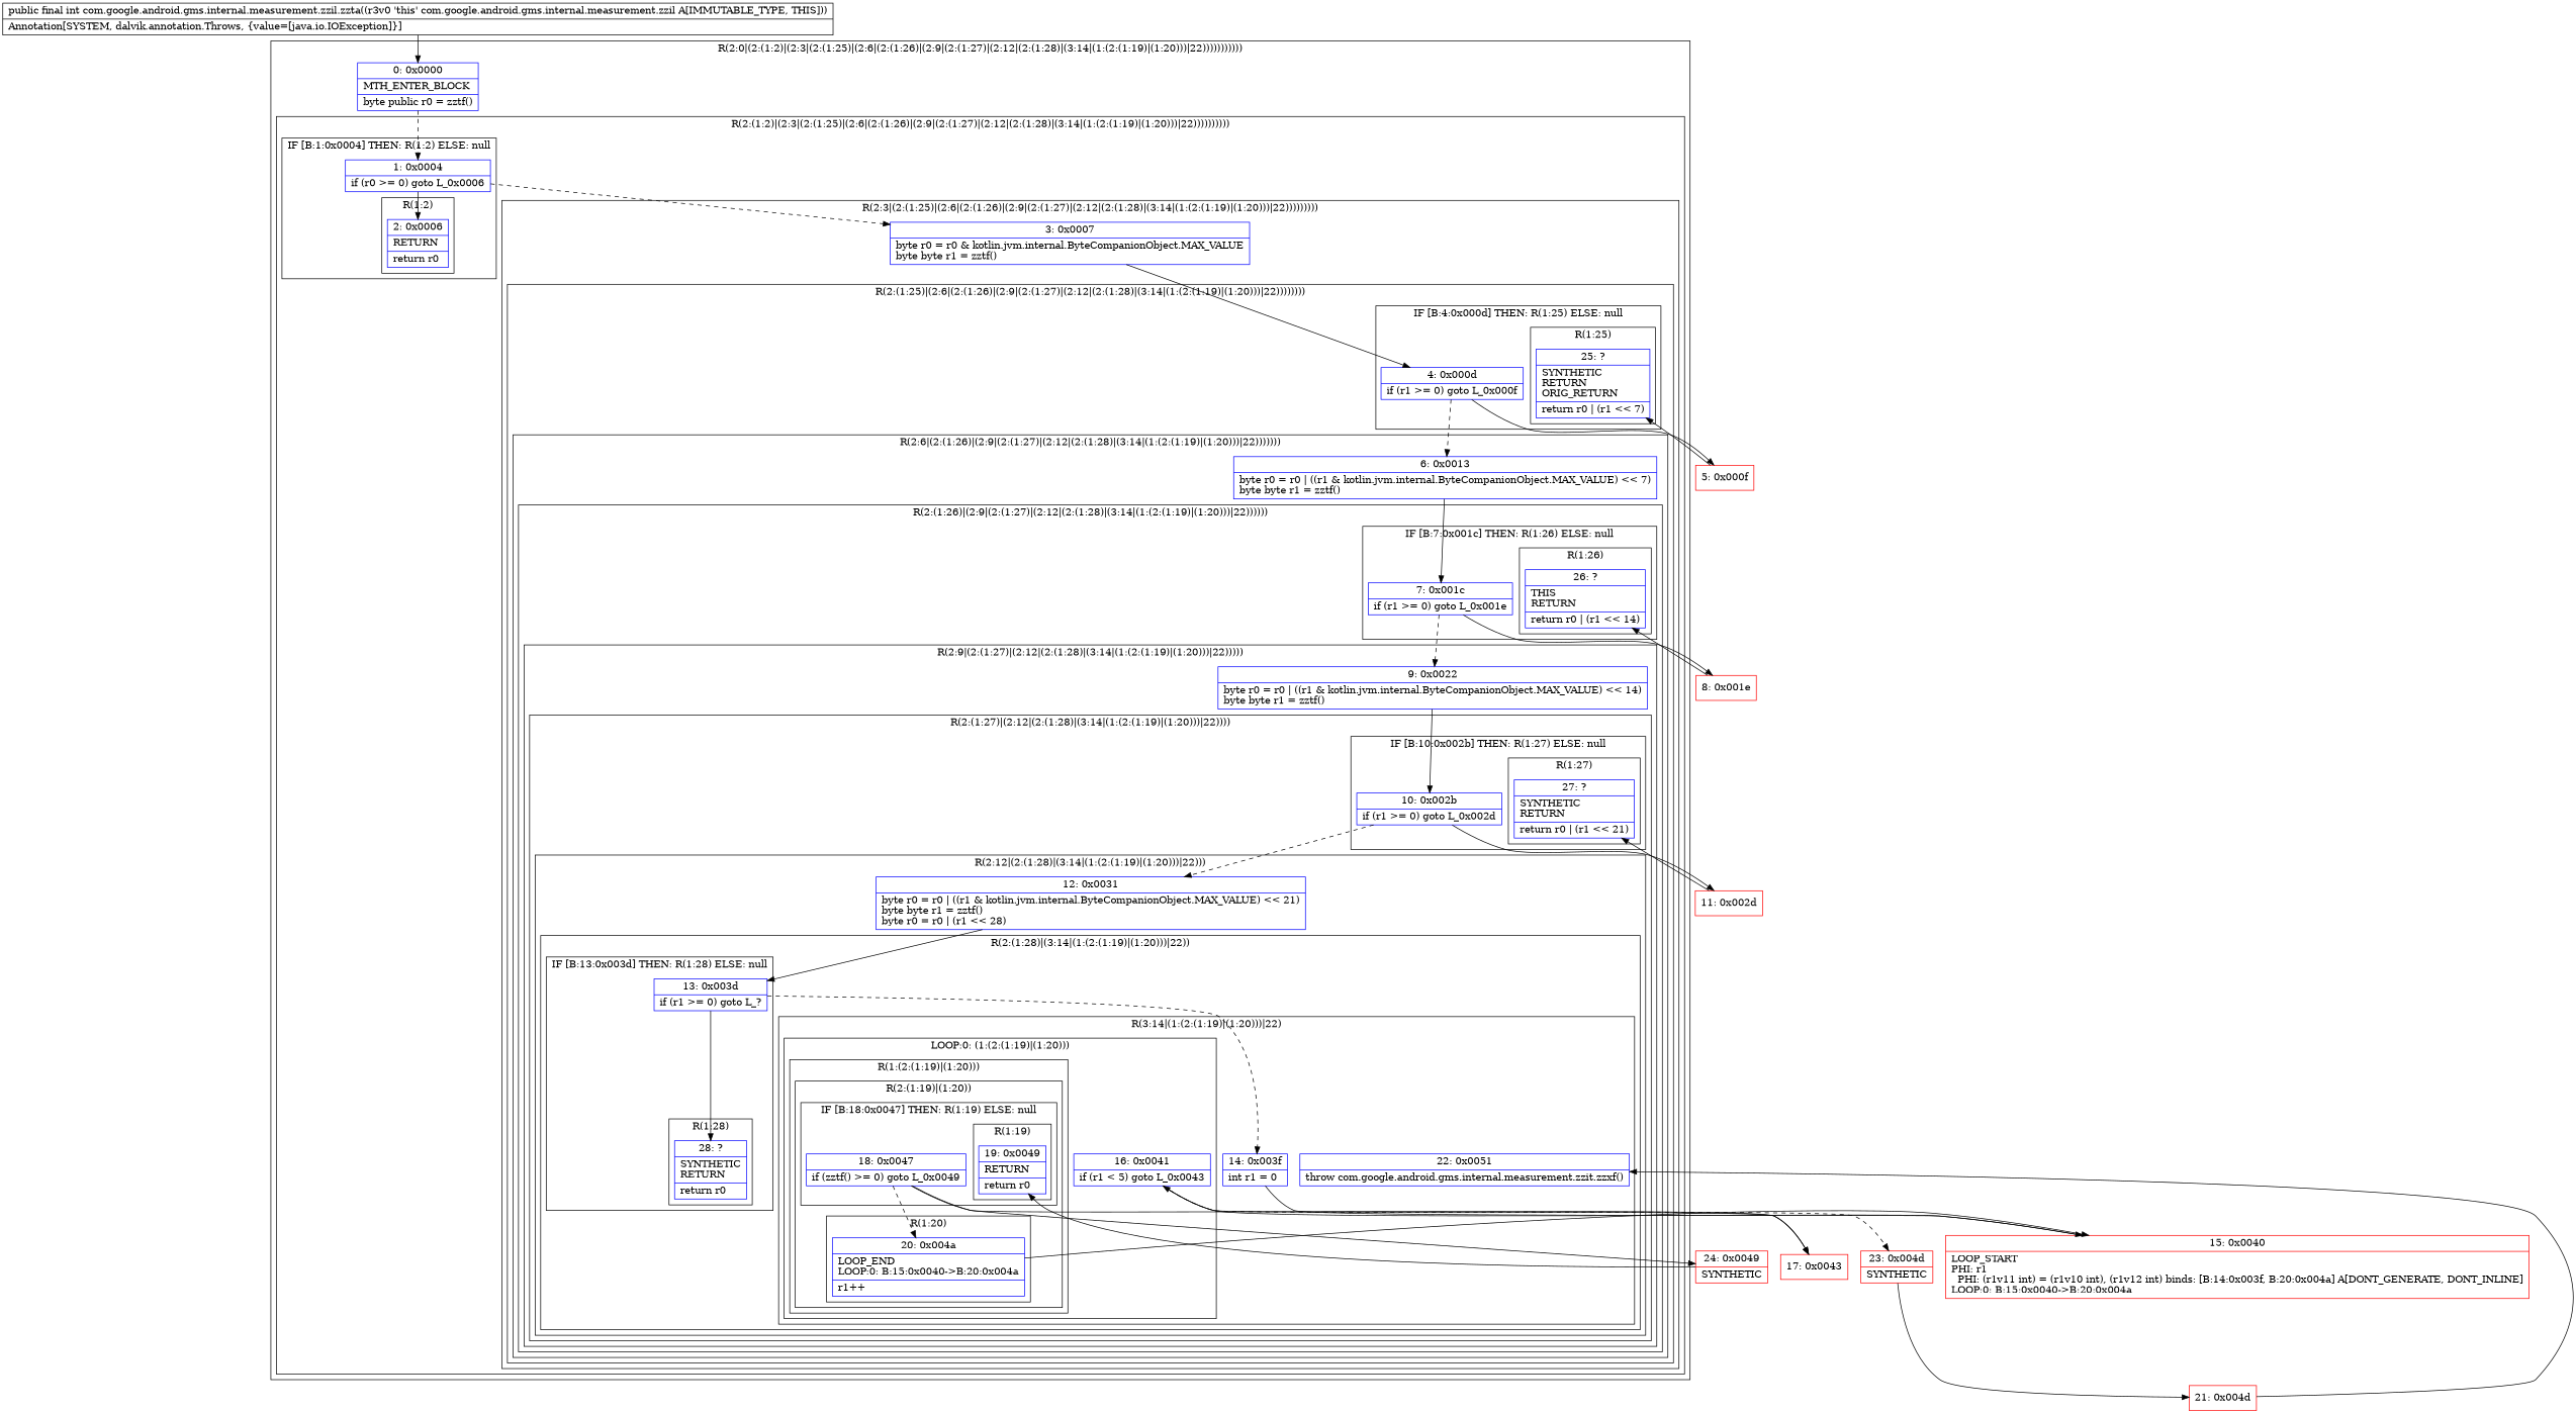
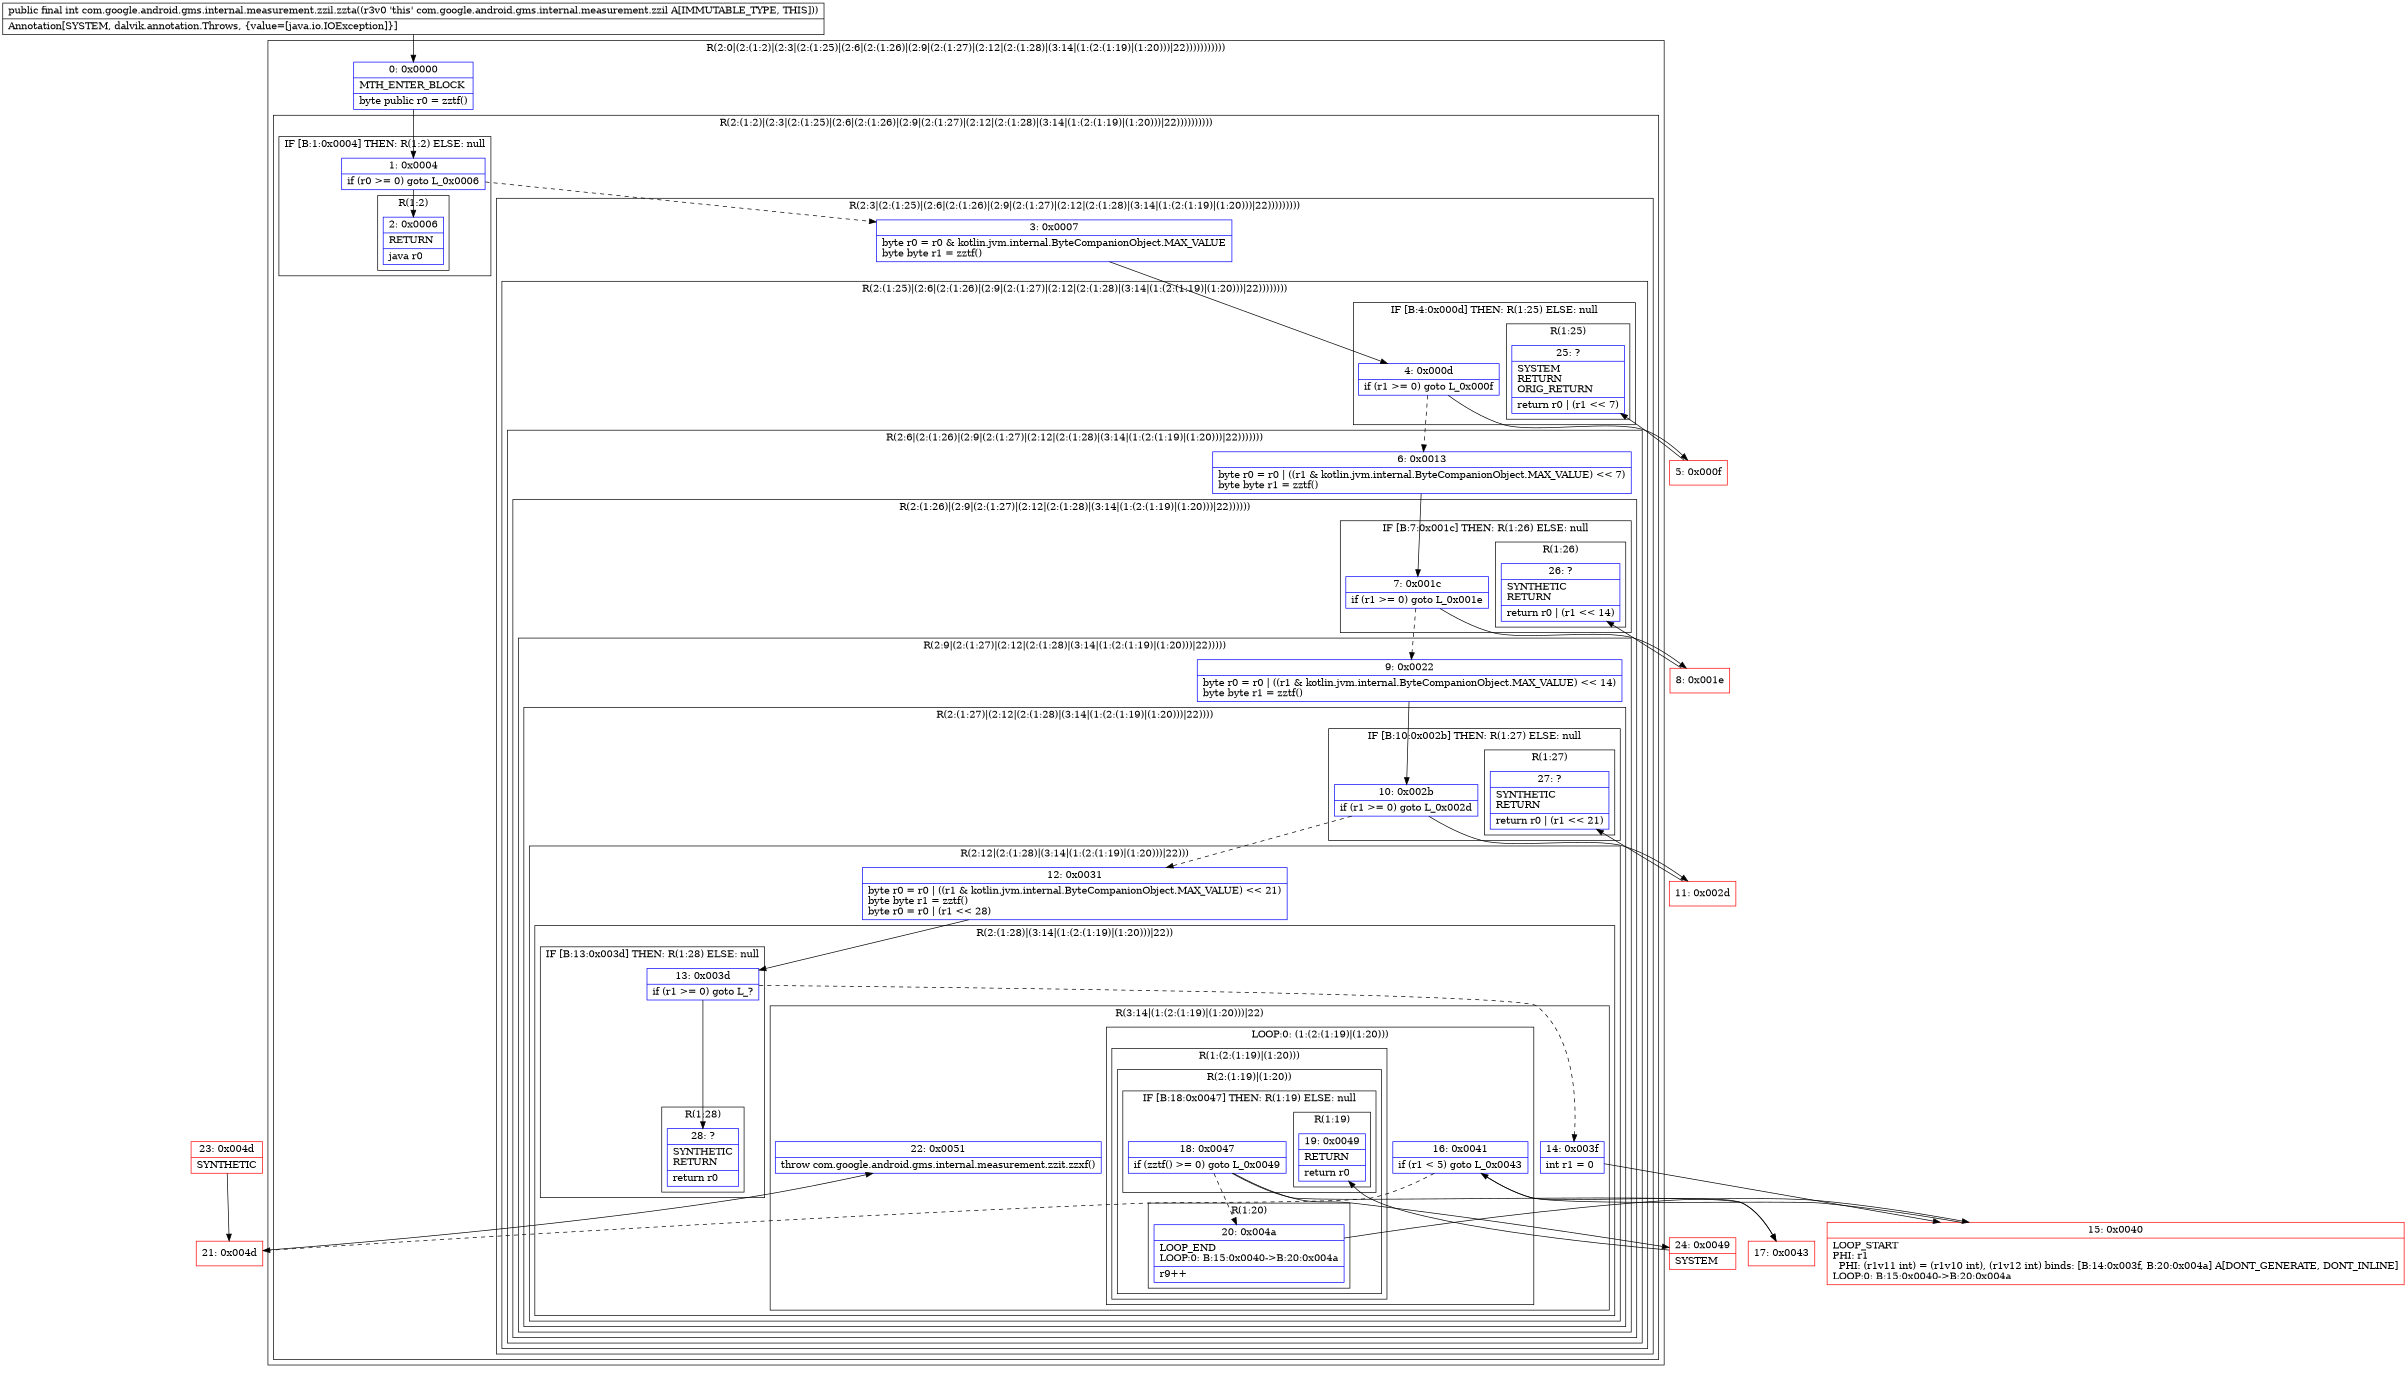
  digraph {
    node [color=blue shape=record]
-   n1 [label="{2\:\ 0x0006|RETURN\l|return r0\l}"]
+   n1 [label="{2\:\ 0x0006|RETURN\l|java r0\l}"]
    n2 [label="{1\:\ 0x0004|if (r0 \>= 0) goto L_0x0006\l}"]
-   n3 [label="{25\:\ ?|SYNTHETIC\lRETURN\lORIG_RETURN\l|return r0 \| (r1 \<\< 7)\l}"]
+   n3 [label="{25\:\ ?|SYSTEM\lRETURN\lORIG_RETURN\l|return r0 \| (r1 \<\< 7)\l}"]
    n4 [label="{4\:\ 0x000d|if (r1 \>= 0) goto L_0x000f\l}"]
-   n5 [label="{26\:\ ?|THIS\lRETURN\l|return r0 \| (r1 \<\< 14)\l}"]
+   n5 [label="{26\:\ ?|SYNTHETIC\lRETURN\l|return r0 \| (r1 \<\< 14)\l}"]
    n6 [label="{7\:\ 0x001c|if (r1 \>= 0) goto L_0x001e\l}"]
    n7 [label="{27\:\ ?|SYNTHETIC\lRETURN\l|return r0 \| (r1 \<\< 21)\l}"]
    n8 [label="{10\:\ 0x002b|if (r1 \>= 0) goto L_0x002d\l}"]
    n9 [label="{28\:\ ?|SYNTHETIC\lRETURN\l|return r0\l}"]
    n10 [label="{13\:\ 0x003d|if (r1 \>= 0) goto L_?\l}"]
    n11 [label="{19\:\ 0x0049|RETURN\l|return r0\l}"]
    n12 [label="{18\:\ 0x0047|if (zztf() \>= 0) goto L_0x0049\l}"]
-   n13 [label="{20\:\ 0x004a|LOOP_END\lLOOP:0: B:15:0x0040\-\>B:20:0x004a\l|r1++\l}"]
+   n13 [label="{20\:\ 0x004a|LOOP_END\lLOOP:0: B:15:0x0040\-\>B:20:0x004a\l|r9++\l}"]
    n14 [label="{16\:\ 0x0041|if (r1 \< 5) goto L_0x0043\l}"]
    n15 [label="{14\:\ 0x003f|int r1 = 0\l}"]
    n16 [label="{22\:\ 0x0051|throw com.google.android.gms.internal.measurement.zzit.zzxf()\l}"]
    n17 [label="{12\:\ 0x0031|byte r0 = r0 \| ((r1 & kotlin.jvm.internal.ByteCompanionObject.MAX_VALUE) \<\< 21)\lbyte byte r1 = zztf()\lbyte r0 = r0 \| (r1 \<\< 28)\l}"]
    n18 [label="{9\:\ 0x0022|byte r0 = r0 \| ((r1 & kotlin.jvm.internal.ByteCompanionObject.MAX_VALUE) \<\< 14)\lbyte byte r1 = zztf()\l}"]
    n19 [label="{6\:\ 0x0013|byte r0 = r0 \| ((r1 & kotlin.jvm.internal.ByteCompanionObject.MAX_VALUE) \<\< 7)\lbyte byte r1 = zztf()\l}"]
    n20 [label="{3\:\ 0x0007|byte r0 = r0 & kotlin.jvm.internal.ByteCompanionObject.MAX_VALUE\lbyte byte r1 = zztf()\l}"]
    n21 [label="{0\:\ 0x0000|MTH_ENTER_BLOCK\l|byte public r0 = zztf()\l}"]
    n22 [color=red label="{5\:\ 0x000f}"]
    n23 [color=red label="{8\:\ 0x001e}"]
    n24 [color=red label="{11\:\ 0x002d}"]
    n25 [color=red label="{17\:\ 0x0043}"]
-   n26 [color=red label="{24\:\ 0x0049|SYNTHETIC\l}"]
+   n26 [color=red label="{24\:\ 0x0049|SYSTEM\l}"]
    n27 [color=red label="{15\:\ 0x0040|LOOP_START\lPHI: r1 \l  PHI: (r1v11 int) = (r1v10 int), (r1v12 int) binds: [B:14:0x003f, B:20:0x004a] A[DONT_GENERATE, DONT_INLINE]\lLOOP:0: B:15:0x0040\-\>B:20:0x004a\l}"]
    n28 [color=red label="{23\:\ 0x004d|SYNTHETIC\l}"]
    n29 [color=red label="{21\:\ 0x004d}"]
    n30 [label="{public final int com.google.android.gms.internal.measurement.zzil.zzta((r3v0 'this' com.google.android.gms.internal.measurement.zzil A[IMMUTABLE_TYPE, THIS]))  | Annotation[SYSTEM, dalvik.annotation.Throws, \{value=[java.io.IOException]\}]\l}" color=""]
    subgraph cluster_1 {
      label="R(2:0|(2:(1:2)|(2:3|(2:(1:25)|(2:6|(2:(1:26)|(2:9|(2:(1:27)|(2:12|(2:(1:28)|(3:14|(1:(2:(1:19)|(1:20)))|22)))))))))))"
      n21
      subgraph cluster_2 {
        label="R(2:(1:2)|(2:3|(2:(1:25)|(2:6|(2:(1:26)|(2:9|(2:(1:27)|(2:12|(2:(1:28)|(3:14|(1:(2:(1:19)|(1:20)))|22))))))))))"
        subgraph cluster_3 {
          label="IF [B:1:0x0004] THEN: R(1:2) ELSE: null"
          n2
          subgraph cluster_4 {
            label="R(1:2)"
            n1
          }
        }
        subgraph cluster_5 {
          label="R(2:3|(2:(1:25)|(2:6|(2:(1:26)|(2:9|(2:(1:27)|(2:12|(2:(1:28)|(3:14|(1:(2:(1:19)|(1:20)))|22)))))))))"
          n20
          subgraph cluster_6 {
            label="R(2:(1:25)|(2:6|(2:(1:26)|(2:9|(2:(1:27)|(2:12|(2:(1:28)|(3:14|(1:(2:(1:19)|(1:20)))|22))))))))"
            subgraph cluster_7 {
              label="IF [B:4:0x000d] THEN: R(1:25) ELSE: null"
              n4
              subgraph cluster_8 {
                label="R(1:25)"
                n3
              }
            }
            subgraph cluster_9 {
              label="R(2:6|(2:(1:26)|(2:9|(2:(1:27)|(2:12|(2:(1:28)|(3:14|(1:(2:(1:19)|(1:20)))|22)))))))"
              n19
              subgraph cluster_10 {
                label="R(2:(1:26)|(2:9|(2:(1:27)|(2:12|(2:(1:28)|(3:14|(1:(2:(1:19)|(1:20)))|22))))))"
                subgraph cluster_11 {
                  label="IF [B:7:0x001c] THEN: R(1:26) ELSE: null"
                  n6
                  subgraph cluster_12 {
                    label="R(1:26)"
                    n5
                  }
                }
                subgraph cluster_13 {
                  label="R(2:9|(2:(1:27)|(2:12|(2:(1:28)|(3:14|(1:(2:(1:19)|(1:20)))|22)))))"
                  n18
                  subgraph cluster_14 {
                    label="R(2:(1:27)|(2:12|(2:(1:28)|(3:14|(1:(2:(1:19)|(1:20)))|22))))"
                    subgraph cluster_15 {
                      label="IF [B:10:0x002b] THEN: R(1:27) ELSE: null"
                      n8
                      subgraph cluster_16 {
                        label="R(1:27)"
                        n7
                      }
                    }
                    subgraph cluster_17 {
                      label="R(2:12|(2:(1:28)|(3:14|(1:(2:(1:19)|(1:20)))|22)))"
                      n17
                      subgraph cluster_18 {
                        label="R(2:(1:28)|(3:14|(1:(2:(1:19)|(1:20)))|22))"
                        subgraph cluster_19 {
                          label="IF [B:13:0x003d] THEN: R(1:28) ELSE: null"
                          n10
                          subgraph cluster_20 {
                            label="R(1:28)"
                            n9
                          }
                        }
                        subgraph cluster_21 {
                          label="R(3:14|(1:(2:(1:19)|(1:20)))|22)"
                          n15
                          n16
                          subgraph cluster_22 {
                            label="LOOP:0: (1:(2:(1:19)|(1:20)))"
                            n14
                            subgraph cluster_23 {
                              label="R(1:(2:(1:19)|(1:20)))"
                              subgraph cluster_24 {
                                label="R(2:(1:19)|(1:20))"
                                subgraph cluster_25 {
                                  label="IF [B:18:0x0047] THEN: R(1:19) ELSE: null"
                                  n12
                                  subgraph cluster_26 {
                                    label="R(1:19)"
                                    n11
                                  }
                                }
                                subgraph cluster_27 {
                                  label="R(1:20)"
                                  n13
                                }
                              }
                            }
                          }
                        }
                      }
                    }
                  }
                }
              }
            }
          }
        }
      }
    }
    n2 -> n1
    n2 -> n20 [style=dashed]
    n4 -> n19 [style=dashed]
    n4 -> n22
    n6 -> n18 [style=dashed]
    n6 -> n23
    n8 -> n17 [style=dashed]
    n8 -> n24
    n10 -> n9
    n10 -> n15 [style=dashed]
    n12 -> n13 [style=dashed]
    n12 -> n25
    n12 -> n26
    n13 -> n27
    n14 -> n25
-   n14 -> n28 [style=dashed]
+   n14 -> n29 [style=dashed]
    n15 -> n27
    n17 -> n10
    n18 -> n8
    n19 -> n6
    n20 -> n4
-   n21 -> n2 [style=dashed]
+   n21 -> n2
    n22 -> n3
    n23 -> n5
    n24 -> n7
    n26 -> n11
    n27 -> n14
    n28 -> n29
    n29 -> n16
    n30 -> n21
  }
